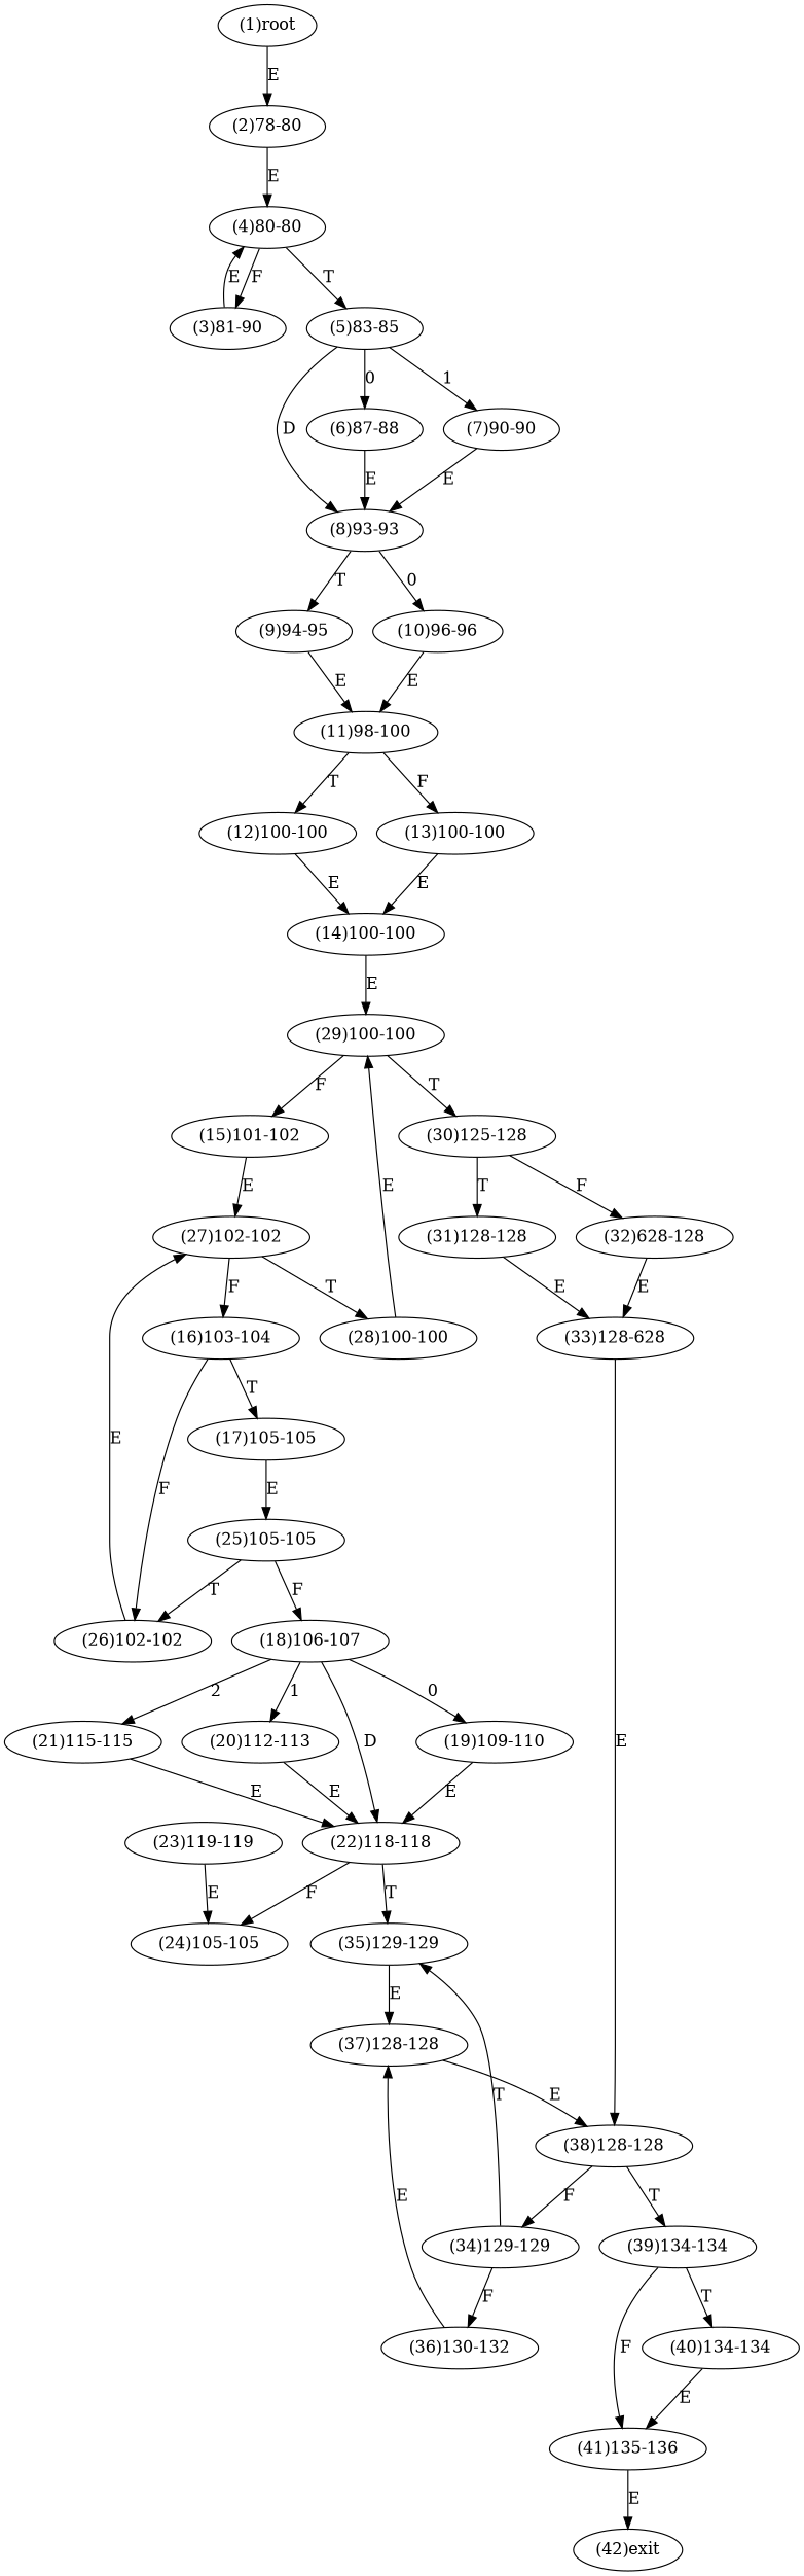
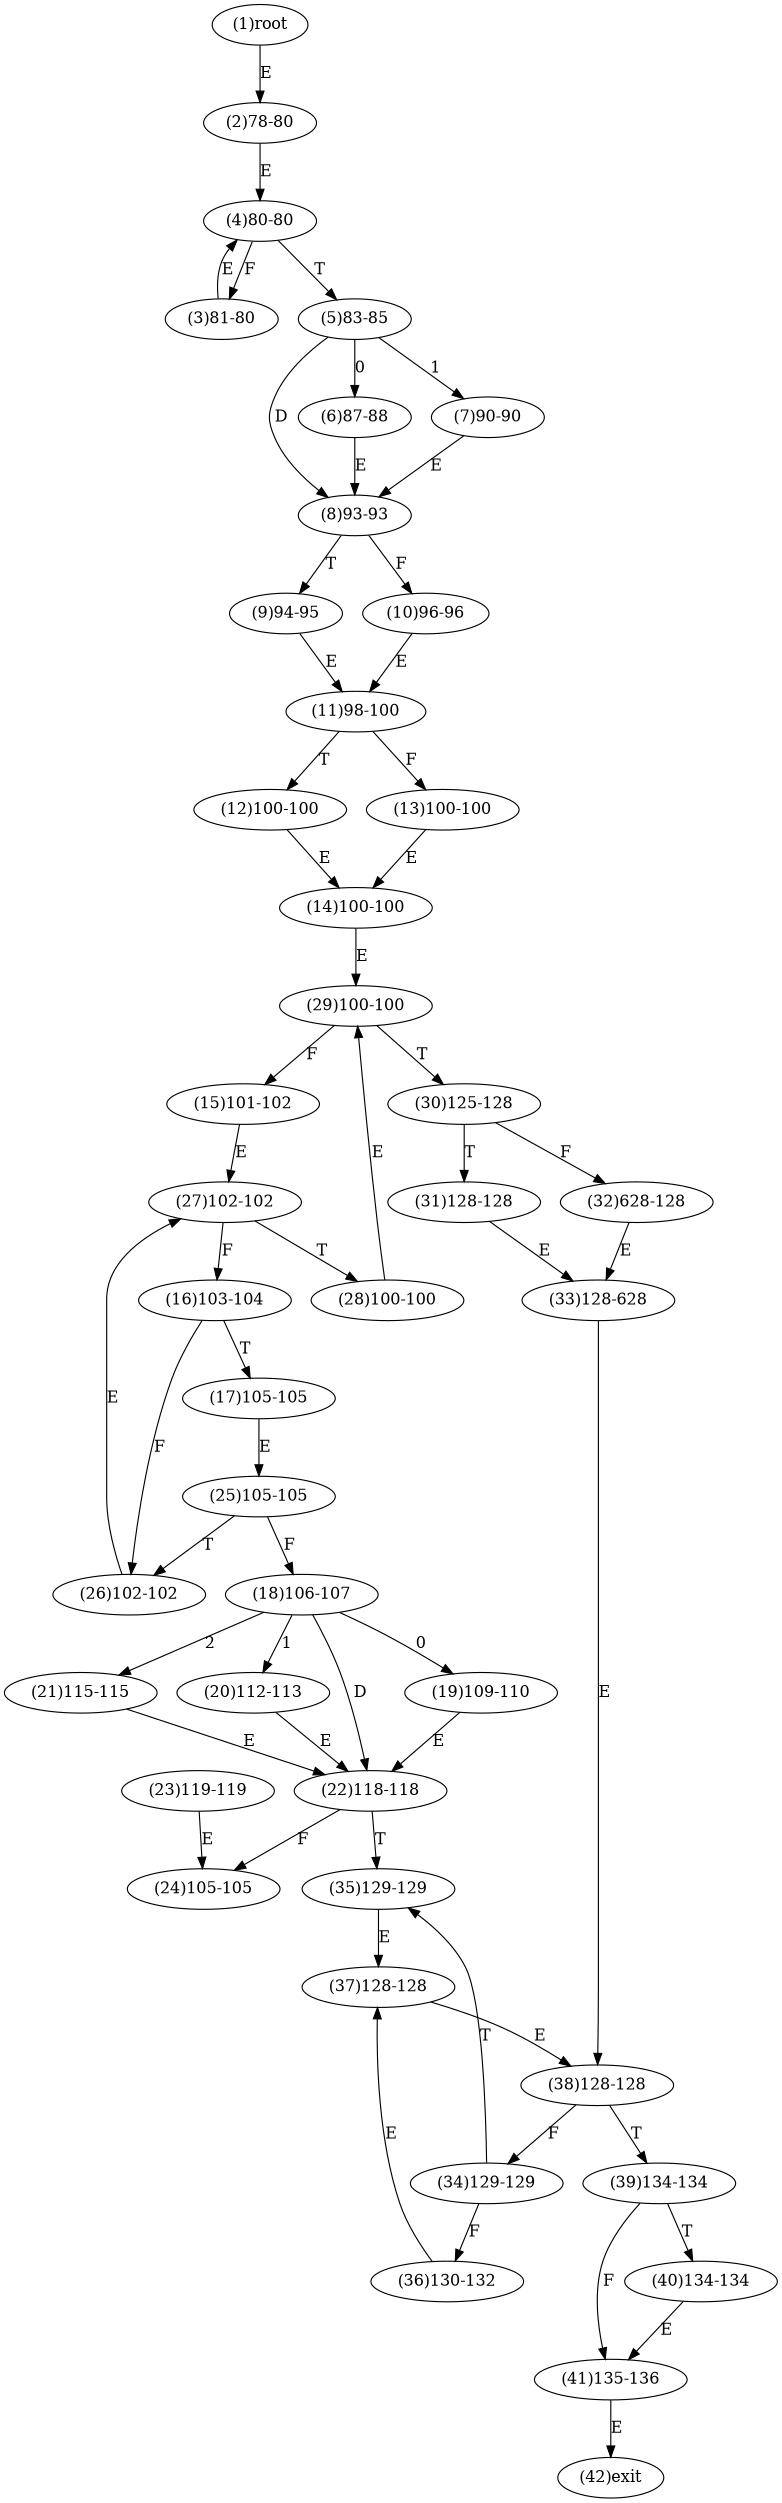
  digraph {
    n1 [label="(1)root"]
    n2 [label="(2)78-80"]
    n3 [label="(4)80-80"]
-   n4 [label="(3)81-90"]
+   n4 [label="(3)81-80"]
    n5 [label="(5)83-85"]
    n6 [label="(6)87-88"]
    n7 [label="(7)90-90"]
    n8 [label="(8)93-93"]
    n9 [label="(9)94-95"]
    n10 [label="(10)96-96"]
    n11 [label="(11)98-100"]
    n12 [label="(12)100-100"]
    n13 [label="(13)100-100"]
    n14 [label="(14)100-100"]
    n15 [label="(29)100-100"]
    n16 [label="(15)101-102"]
    n17 [label="(30)125-128"]
    n18 [label="(27)102-102"]
    n19 [label="(16)103-104"]
    n20 [label="(28)100-100"]
    n21 [label="(17)105-105"]
    n22 [label="(25)105-105"]
    n23 [label="(26)102-102"]
    n24 [label="(18)106-107"]
    n25 [label="(19)109-110"]
    n26 [label="(22)118-118"]
    n27 [label="(24)105-105"]
    n28 [label="(35)129-129"]
    n29 [label="(21)115-115"]
    n30 [label="(20)112-113"]
    n31 [label="(23)119-119"]
    n32 [label="(31)128-128"]
    n33 [label="(32)628-128"]
    n34 [label="(33)128-628"]
    n35 [label="(38)128-128"]
    n36 [label="(34)129-129"]
    n37 [label="(36)130-132"]
    n38 [label="(37)128-128"]
    n39 [label="(39)134-134"]
    n40 [label="(40)134-134"]
    n41 [label="(41)135-136"]
    n42 [label="(42)exit"]
    n1 -> n2 [label=E]
    n2 -> n3 [label=E]
    n3 -> n4 [label=F]
    n3 -> n5 [label=T]
    n4 -> n3 [label=E]
    n5 -> n6 [label=0]
    n5 -> n7 [label=1]
    n5 -> n8 [label=D]
    n6 -> n8 [label=E]
    n7 -> n8 [label=E]
    n8 -> n9 [label=T]
-   n8 -> n10 [label=0]
+   n8 -> n10 [label=F]
    n9 -> n11 [label=E]
    n10 -> n11 [label=E]
    n11 -> n12 [label=T]
    n11 -> n13 [label=F]
    n12 -> n14 [label=E]
    n13 -> n14 [label=E]
    n14 -> n15 [label=E]
    n15 -> n16 [label=F]
    n15 -> n17 [label=T]
    n16 -> n18 [label=E]
    n17 -> n32 [label=T]
    n17 -> n33 [label=F]
    n18 -> n19 [label=F]
    n18 -> n20 [label=T]
    n19 -> n21 [label=T]
    n19 -> n23 [label=F]
    n20 -> n15 [label=E]
    n21 -> n22 [label=E]
    n22 -> n23 [label=T]
    n22 -> n24 [label=F]
    n23 -> n18 [label=E]
    n24 -> n25 [label=0]
    n24 -> n26 [label=D]
    n24 -> n29 [label=2]
    n24 -> n30 [label=1]
    n25 -> n26 [label=E]
    n26 -> n27 [label=F]
    n26 -> n28 [label=T]
    n28 -> n38 [label=E]
    n29 -> n26 [label=E]
    n30 -> n26 [label=E]
    n31 -> n27 [label=E]
    n32 -> n34 [label=E]
    n33 -> n34 [label=E]
    n34 -> n35 [label=E]
    n35 -> n36 [label=F]
    n35 -> n39 [label=T]
    n36 -> n28 [label=T]
    n36 -> n37 [label=F]
    n37 -> n38 [label=E]
    n38 -> n35 [label=E]
    n39 -> n40 [label=T]
    n39 -> n41 [label=F]
    n40 -> n41 [label=E]
    n41 -> n42 [label=E]
  }
